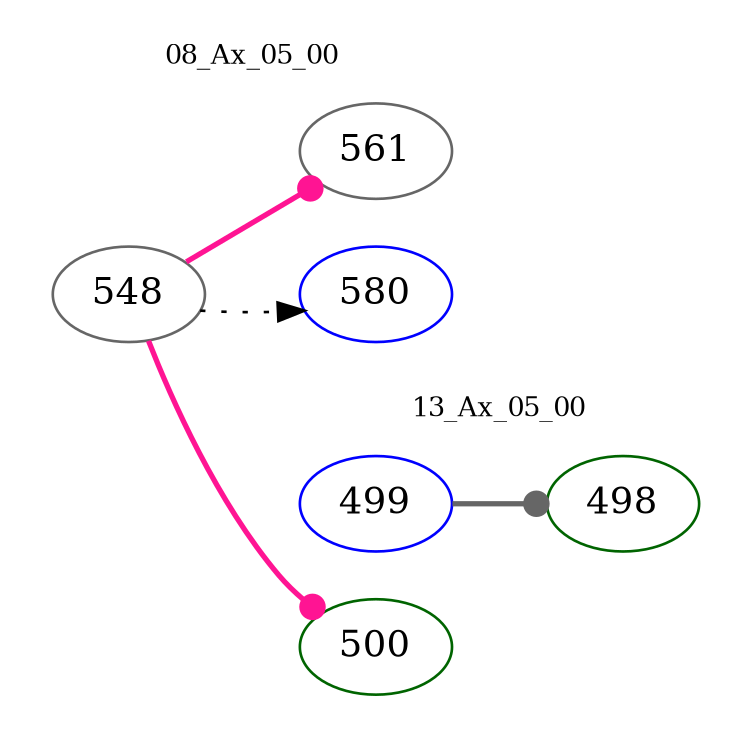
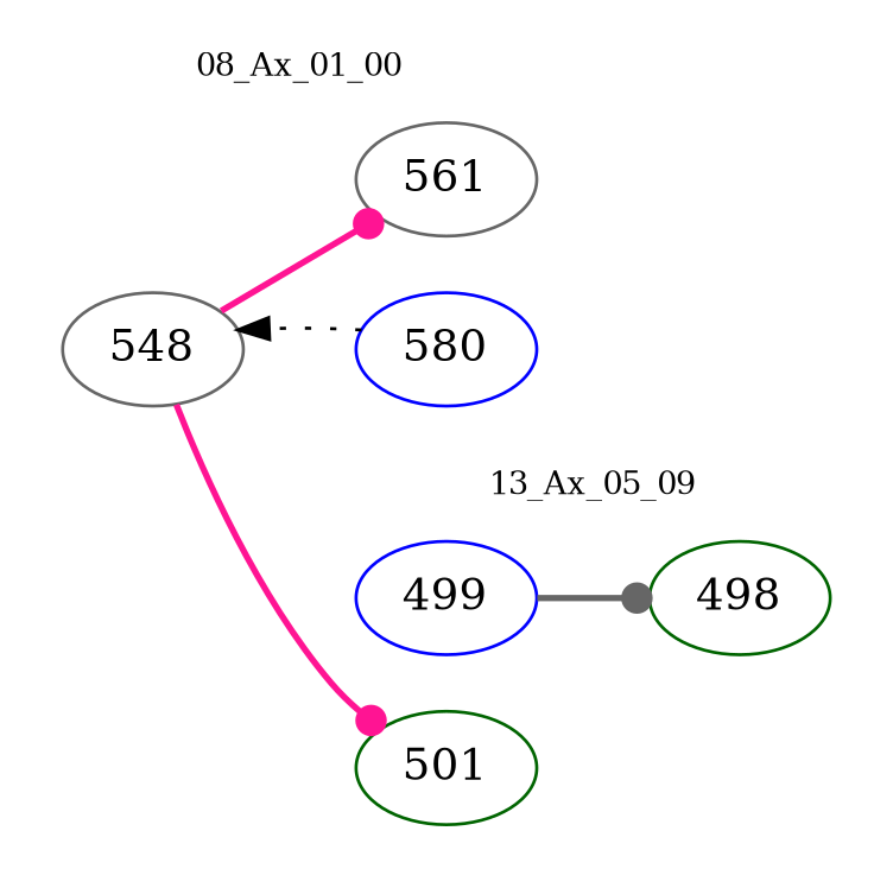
  digraph {
    rankdir=LR
    node [color=blue]
    edge [arrowhead=dot color=deeppink style=bold]
    n1 [label=499]
    n2 [color=darkgreen label=498]
-   n3 [color=darkgreen label=500]
+   n3 [color=darkgreen label=501]
    n4 [color=gray40 label=548]
    n5 [label=580]
    n6 [color=gray40 label=561]
    subgraph cluster_1 {
      color=white
      fontsize=10
-     label="13_Ax_05_00"
+     label="13_Ax_05_09"
      n1
      n2
      n3
    }
    subgraph cluster_2 {
      color=white
      fontsize=10
-     label="08_Ax_05_00"
+     label="08_Ax_01_00"
      n4
      n5
      n6
    }
    n1 -> n2 [color=gray40]
    n4 -> n3
-   n4 -> n5 [arrowhead=normal color=black style=dotted]
+   n5 -> n4 [arrowhead=normal color=black style=dotted]
    n4 -> n6
  }
